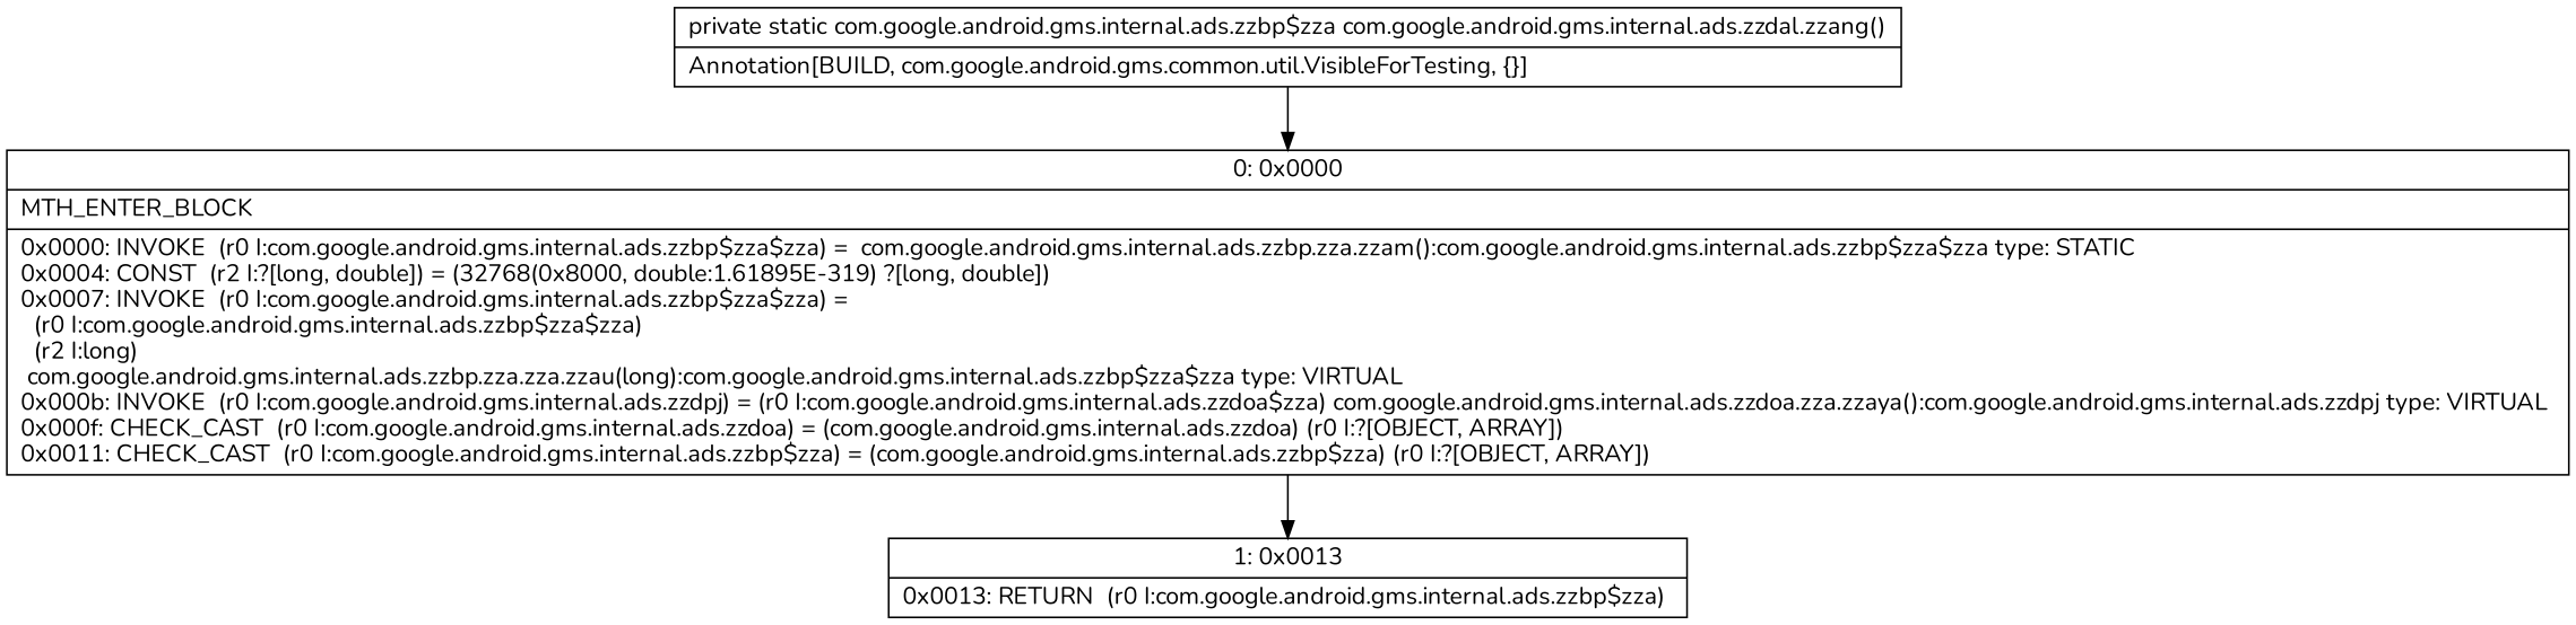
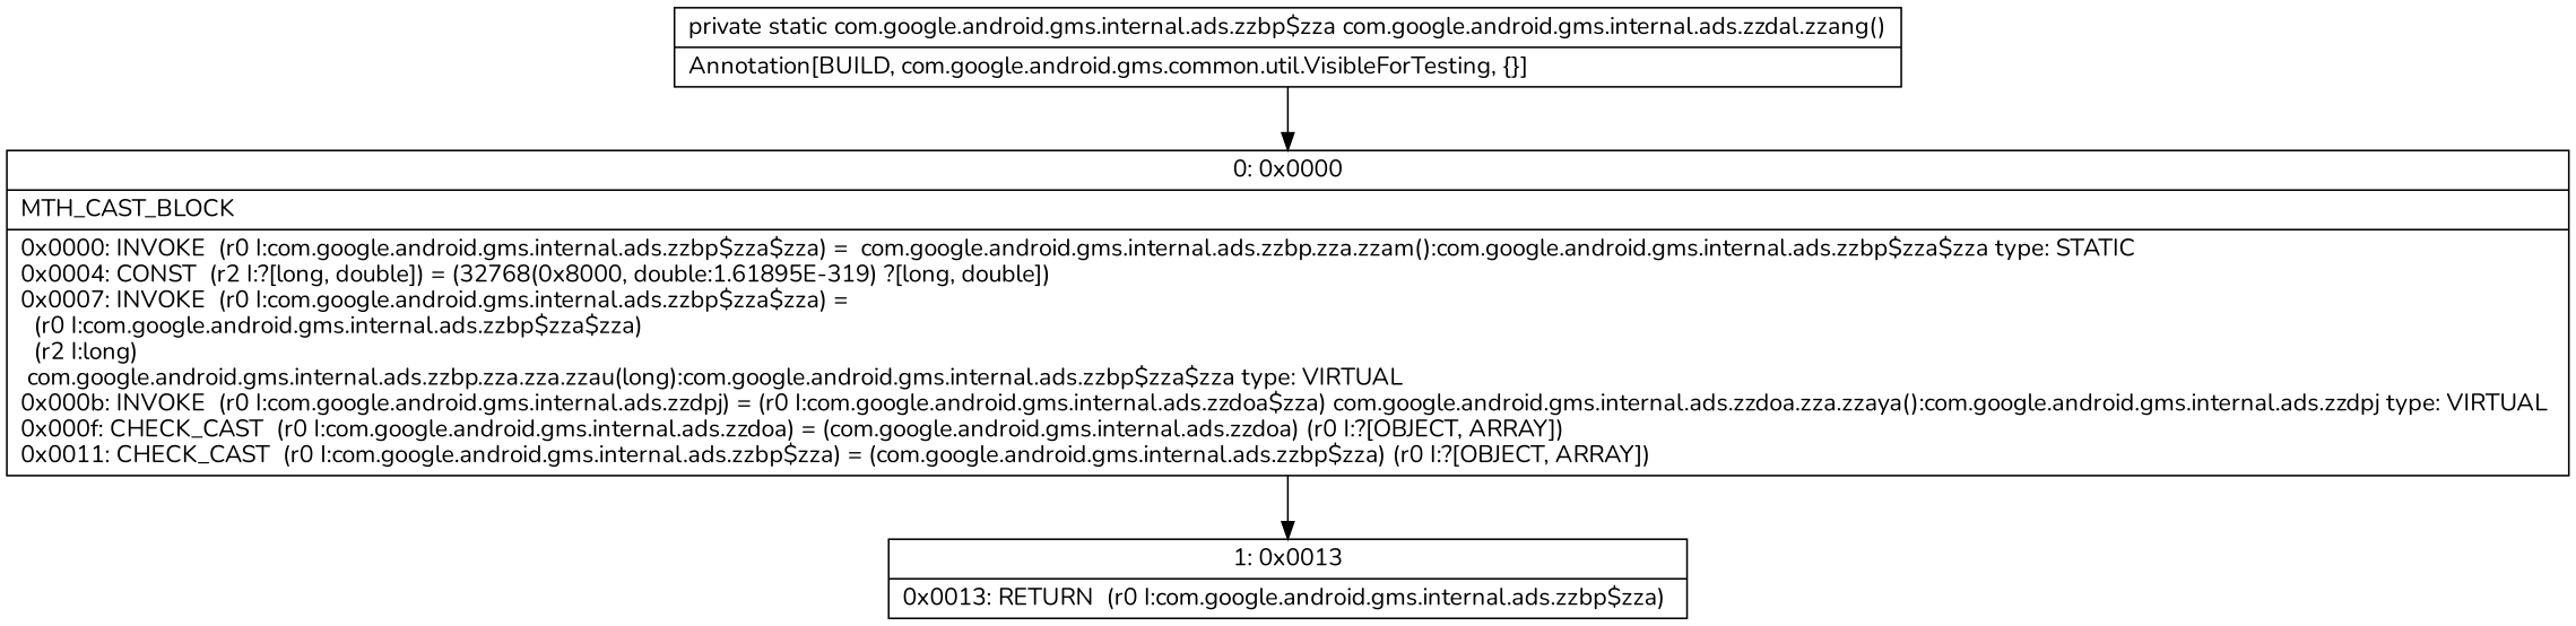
  digraph {
    fontname=Nunito
    node [shape=record fontname=Nunito]
    edge [fontname=Nunito]
-   n1 [label="{0\:\ 0x0000|MTH_ENTER_BLOCK\l|0x0000: INVOKE  (r0 I:com.google.android.gms.internal.ads.zzbp$zza$zza) =  com.google.android.gms.internal.ads.zzbp.zza.zzam():com.google.android.gms.internal.ads.zzbp$zza$zza type: STATIC \l0x0004: CONST  (r2 I:?[long, double]) = (32768(0x8000, double:1.61895E\-319) ?[long, double]) \l0x0007: INVOKE  (r0 I:com.google.android.gms.internal.ads.zzbp$zza$zza) = \l  (r0 I:com.google.android.gms.internal.ads.zzbp$zza$zza)\l  (r2 I:long)\l com.google.android.gms.internal.ads.zzbp.zza.zza.zzau(long):com.google.android.gms.internal.ads.zzbp$zza$zza type: VIRTUAL \l0x000b: INVOKE  (r0 I:com.google.android.gms.internal.ads.zzdpj) = (r0 I:com.google.android.gms.internal.ads.zzdoa$zza) com.google.android.gms.internal.ads.zzdoa.zza.zzaya():com.google.android.gms.internal.ads.zzdpj type: VIRTUAL \l0x000f: CHECK_CAST  (r0 I:com.google.android.gms.internal.ads.zzdoa) = (com.google.android.gms.internal.ads.zzdoa) (r0 I:?[OBJECT, ARRAY]) \l0x0011: CHECK_CAST  (r0 I:com.google.android.gms.internal.ads.zzbp$zza) = (com.google.android.gms.internal.ads.zzbp$zza) (r0 I:?[OBJECT, ARRAY]) \l}"]
+   n1 [label="{0\:\ 0x0000|MTH_CAST_BLOCK\l|0x0000: INVOKE  (r0 I:com.google.android.gms.internal.ads.zzbp$zza$zza) =  com.google.android.gms.internal.ads.zzbp.zza.zzam():com.google.android.gms.internal.ads.zzbp$zza$zza type: STATIC \l0x0004: CONST  (r2 I:?[long, double]) = (32768(0x8000, double:1.61895E\-319) ?[long, double]) \l0x0007: INVOKE  (r0 I:com.google.android.gms.internal.ads.zzbp$zza$zza) = \l  (r0 I:com.google.android.gms.internal.ads.zzbp$zza$zza)\l  (r2 I:long)\l com.google.android.gms.internal.ads.zzbp.zza.zza.zzau(long):com.google.android.gms.internal.ads.zzbp$zza$zza type: VIRTUAL \l0x000b: INVOKE  (r0 I:com.google.android.gms.internal.ads.zzdpj) = (r0 I:com.google.android.gms.internal.ads.zzdoa$zza) com.google.android.gms.internal.ads.zzdoa.zza.zzaya():com.google.android.gms.internal.ads.zzdpj type: VIRTUAL \l0x000f: CHECK_CAST  (r0 I:com.google.android.gms.internal.ads.zzdoa) = (com.google.android.gms.internal.ads.zzdoa) (r0 I:?[OBJECT, ARRAY]) \l0x0011: CHECK_CAST  (r0 I:com.google.android.gms.internal.ads.zzbp$zza) = (com.google.android.gms.internal.ads.zzbp$zza) (r0 I:?[OBJECT, ARRAY]) \l}"]
    n2 [label="{1\:\ 0x0013|0x0013: RETURN  (r0 I:com.google.android.gms.internal.ads.zzbp$zza) \l}"]
    n3 [label="{private static com.google.android.gms.internal.ads.zzbp$zza com.google.android.gms.internal.ads.zzdal.zzang()  | Annotation[BUILD, com.google.android.gms.common.util.VisibleForTesting, \{\}]\l}"]
    n1 -> n2
    n3 -> n1
  }
